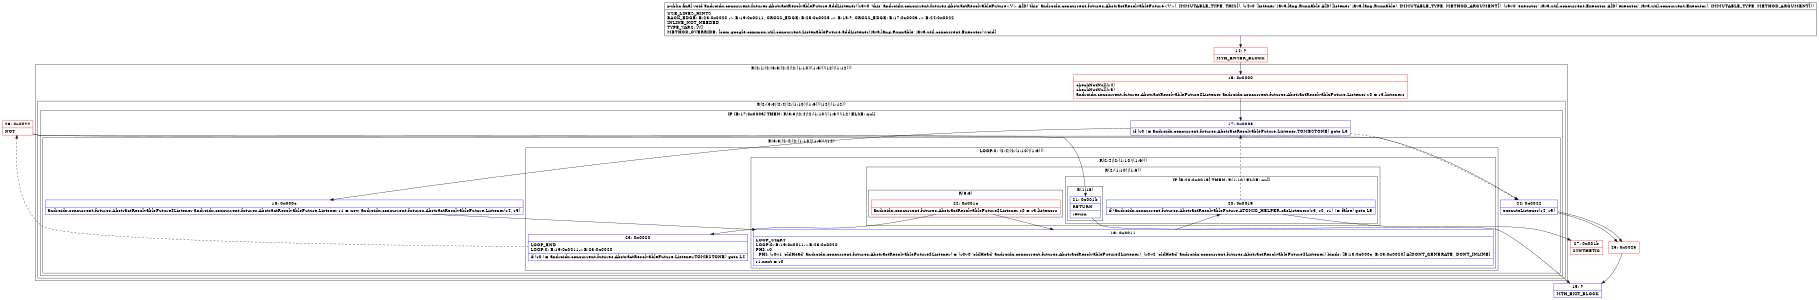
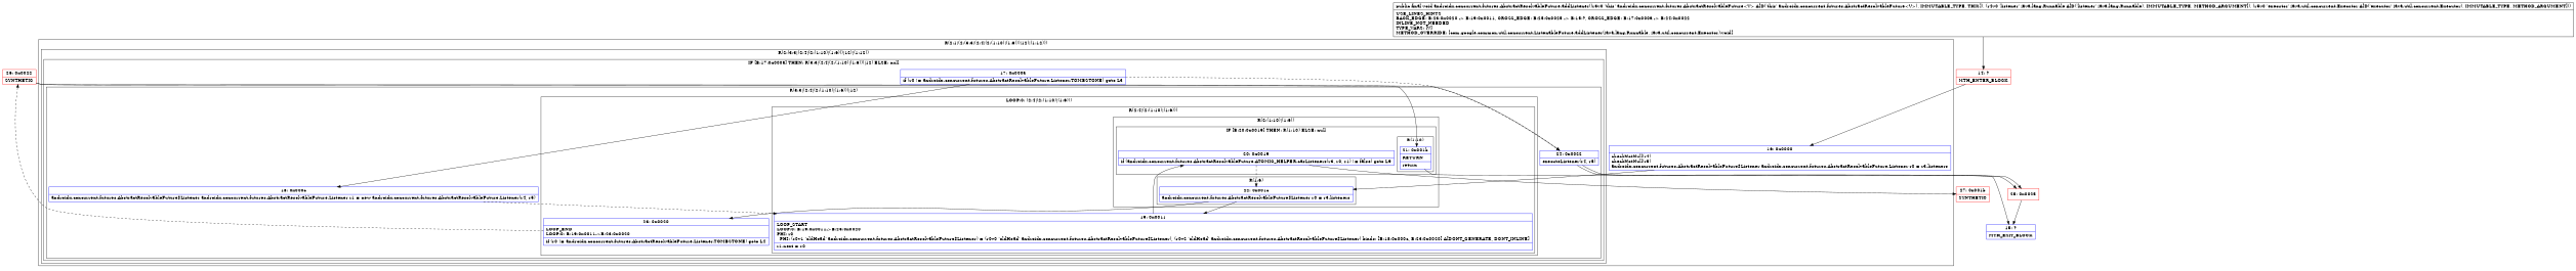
  digraph {
    node [color=blue shape=record]
    n1 [label="{21\:\ 0x001b|RETURN\l|return\l}"]
    n2 [label="{20\:\ 0x0019|if (androidx.concurrent.futures.AbstractResolvableFuture.ATOMIC_HELPER.casListeners(r3, r0, r1) != false) goto L9\l}"]
-   n3 [color=red label="{22\:\ 0x001c|androidx.concurrent.futures.AbstractResolvableFuture$Listener r0 = r3.listeners\l}"]
+   n3 [label="{22\:\ 0x001c|androidx.concurrent.futures.AbstractResolvableFuture$Listener r0 = r3.listeners\l}"]
    n4 [label="{19\:\ 0x0011|LOOP_START\lLOOP:0: B:19:0x0011\-\>B:23:0x0020\lPHI: r0 \l  PHI: (r0v1 'oldHead' androidx.concurrent.futures.AbstractResolvableFuture$Listener) = (r0v0 'oldHead' androidx.concurrent.futures.AbstractResolvableFuture$Listener), (r0v2 'oldHead' androidx.concurrent.futures.AbstractResolvableFuture$Listener) binds: [B:18:0x000c, B:23:0x0020] A[DONT_GENERATE, DONT_INLINE]\l|r1.next = r0\l}"]
    n5 [label="{23\:\ 0x0020|LOOP_END\lLOOP:0: B:19:0x0011\-\>B:23:0x0020\l|if (r0 != androidx.concurrent.futures.AbstractResolvableFuture.Listener.TOMBSTONE) goto L4\l}"]
    n6 [label="{18\:\ 0x000c|androidx.concurrent.futures.AbstractResolvableFuture$Listener androidx.concurrent.futures.AbstractResolvableFuture.Listener r1 = new androidx.concurrent.futures.AbstractResolvableFuture.Listener(r4, r5)\l}"]
    n7 [label="{24\:\ 0x0022|executeListener(r4, r5)\l}"]
    n8 [label="{17\:\ 0x000a|if (r0 != androidx.concurrent.futures.AbstractResolvableFuture.Listener.TOMBSTONE) goto L3\l}"]
-   n9 [color=red label="{16\:\ 0x0000|checkNotNull(r4)\lcheckNotNull(r5)\landroidx.concurrent.futures.AbstractResolvableFuture$Listener androidx.concurrent.futures.AbstractResolvableFuture.Listener r0 = r3.listeners\l}"]
+   n9 [label="{16\:\ 0x0000|checkNotNull(r4)\lcheckNotNull(r5)\landroidx.concurrent.futures.AbstractResolvableFuture$Listener androidx.concurrent.futures.AbstractResolvableFuture.Listener r0 = r3.listeners\l}"]
    n10 [label="{15\:\ ?|MTH_EXIT_BLOCK\l}"]
    n11 [color=red label="{27\:\ 0x001b|SYNTHETIC\l}"]
-   n12 [color=red label="{26\:\ 0x0022|NOT\l}"]
+   n12 [color=red label="{26\:\ 0x0022|SYNTHETIC\l}"]
    n13 [color=red label="{25\:\ 0x0025}"]
    n14 [color=red label="{14\:\ ?|MTH_ENTER_BLOCK\l}"]
    n15 [label="{public final void androidx.concurrent.futures.AbstractResolvableFuture.addListener((r3v0 'this' androidx.concurrent.futures.AbstractResolvableFuture\<V\> A[D('this' androidx.concurrent.futures.AbstractResolvableFuture\<V\>), IMMUTABLE_TYPE, THIS]), (r4v0 'listener' java.lang.Runnable A[D('listener' java.lang.Runnable), IMMUTABLE_TYPE, METHOD_ARGUMENT]), (r5v0 'executor' java.util.concurrent.Executor A[D('executor' java.util.concurrent.Executor), IMMUTABLE_TYPE, METHOD_ARGUMENT]))  | USE_LINES_HINTS\lBACK_EDGE: B:23:0x0020 \-\> B:19:0x0011, CROSS_EDGE: B:25:0x0025 \-\> B:15:?, CROSS_EDGE: B:17:0x000a \-\> B:24:0x0022\lINLINE_NOT_NEEDED\lTYPE_VARS: [V]\lMETHOD_OVERRIDE: [com.google.common.util.concurrent.ListenableFuture.addListener(java.lang.Runnable, java.util.concurrent.Executor):void]\l}" color=""]
    subgraph cluster_1 {
      label="R(2:1|(2:(3:3|(2:4|(2:(1:10)|(1:6)))|12)|(1:12)))"
      n9
      subgraph cluster_2 {
        label="R(2:(3:3|(2:4|(2:(1:10)|(1:6)))|12)|(1:12))"
        subgraph cluster_3 {
          label="IF [B:17:0x000a] THEN: R(3:3|(2:4|(2:(1:10)|(1:6)))|12) ELSE: null"
          n8
          subgraph cluster_4 {
            label="R(3:3|(2:4|(2:(1:10)|(1:6)))|12)"
            n6
            n7
            subgraph cluster_5 {
              label="LOOP:0: (2:4|(2:(1:10)|(1:6)))"
              n5
              subgraph cluster_6 {
                label="R(2:4|(2:(1:10)|(1:6)))"
                n4
                subgraph cluster_7 {
                  label="R(2:(1:10)|(1:6))"
                  subgraph cluster_8 {
                    label="IF [B:20:0x0019] THEN: R(1:10) ELSE: null"
                    n2
                    subgraph cluster_9 {
-                     label="R(1:15)"
+                     label="R(1:10)"
                      n1
                    }
                  }
                  subgraph cluster_10 {
-                   label="R(6:6)"
+                   label="R(1:6)"
                    n3
                  }
                }
              }
            }
          }
        }
        subgraph cluster_11 {
          label="R(1:12)"
        }
      }
    }
    n1 -> n10
-   n2 -> n8 [style=dashed]
+   n2 -> n3 [style=dashed]
    n2 -> n11
    n3 -> n4
    n3 -> n5
    n4 -> n2
    n5 -> n12 [style=dashed]
-   n6 -> n4
+   n6 -> n4 [style=dashed]
    n7 -> n13
    n7 -> n13
    n8 -> n6
    n8 -> n7 [style=dashed]
-   n9 -> n8
+   n9 -> n3
    n12 -> n1
    n12 -> n7
    n13 -> n10
    n14 -> n9
    n15 -> n14
  }
